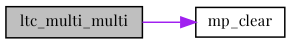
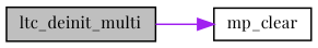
  digraph {
    rankdir=LR
    fontname="Playfair Display"
    node [color=black fontname="Playfair Display" fontsize=10 shape=record style=filled]
-   n1 [fillcolor=grey75 fontcolor=black height=0.2 label=ltc_multi_multi width=0.4]
+   n1 [fillcolor=grey75 fontcolor=black height=0.2 label=ltc_deinit_multi width=0.4]
    n2 [fillcolor=white height=0.2 label=mp_clear width=0.4]
    n1 -> n2 [color=purple fontname="Playfair Display" fontsize=10 labelfontname=Helvetica labelfontsize=10 style=solid arrowhead=normal]
  }
